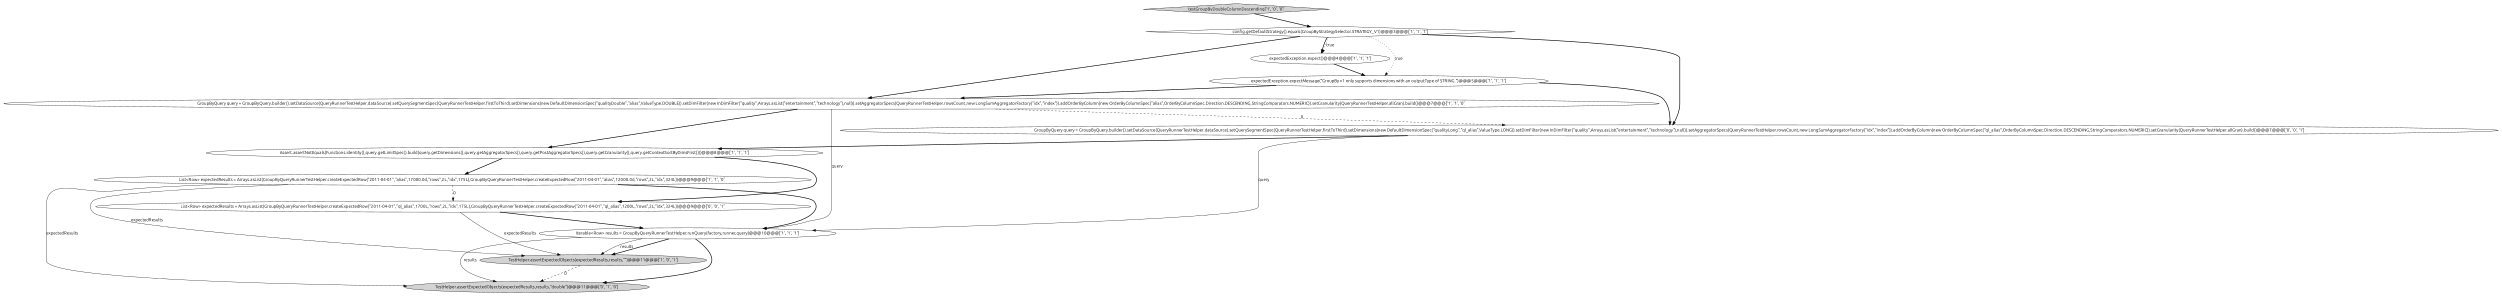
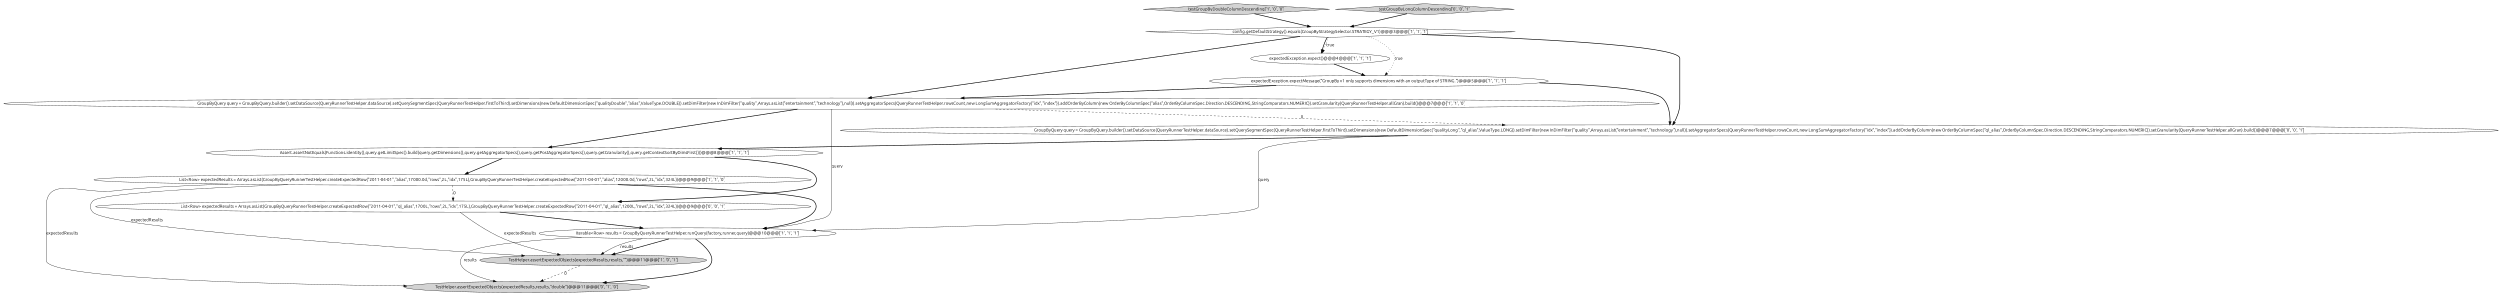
  digraph {
    fontname=Ubuntu
    node [fillcolor=white fontname=Ubuntu shape=ellipse style=filled]
    edge [fontname=Ubuntu style=bold]
    n1 [label="List<Row> expectedResults = Arrays.asList(GroupByQueryRunnerTestHelper.createExpectedRow(\"2011-04-01\",\"alias\",17000.0d,\"rows\",2L,\"idx\",175L),GroupByQueryRunnerTestHelper.createExpectedRow(\"2011-04-01\",\"alias\",12000.0d,\"rows\",2L,\"idx\",324L))@@@9@@@['1', '1', '0']"]
    n2 [label="Iterable<Row> results = GroupByQueryRunnerTestHelper.runQuery(factory,runner,query)@@@10@@@['1', '1', '1']"]
    n3 [fillcolor=lightgray label="TestHelper.assertExpectedObjects(expectedResults,results,\"double\")@@@11@@@['0', '1', '0']"]
    n4 [label="List<Row> expectedResults = Arrays.asList(GroupByQueryRunnerTestHelper.createExpectedRow(\"2011-04-01\",\"ql_alias\",1700L,\"rows\",2L,\"idx\",175L),GroupByQueryRunnerTestHelper.createExpectedRow(\"2011-04-01\",\"ql_alias\",1200L,\"rows\",2L,\"idx\",324L))@@@9@@@['0', '0', '1']"]
    n5 [fillcolor=lightgray label="TestHelper.assertExpectedObjects(expectedResults,results,\"\")@@@11@@@['1', '0', '1']"]
    n6 [fillcolor=lightgray label="testGroupByDoubleColumnDescending['1', '0', '0']" shape=diamond]
    n7 [label="config.getDefaultStrategy().equals(GroupByStrategySelector.STRATEGY_V1)@@@3@@@['1', '1', '1']" shape=diamond]
    n8 [label="GroupByQuery query = GroupByQuery.builder().setDataSource(QueryRunnerTestHelper.dataSource).setQuerySegmentSpec(QueryRunnerTestHelper.firstToThird).setDimensions(new DefaultDimensionSpec(\"qualityLong\",\"ql_alias\",ValueType.LONG)).setDimFilter(new InDimFilter(\"quality\",Arrays.asList(\"entertainment\",\"technology\"),null)).setAggregatorSpecs(QueryRunnerTestHelper.rowsCount,new LongSumAggregatorFactory(\"idx\",\"index\")).addOrderByColumn(new OrderByColumnSpec(\"ql_alias\",OrderByColumnSpec.Direction.DESCENDING,StringComparators.NUMERIC)).setGranularity(QueryRunnerTestHelper.allGran).build()@@@7@@@['0', '0', '1']"]
    n9 [label="GroupByQuery query = GroupByQuery.builder().setDataSource(QueryRunnerTestHelper.dataSource).setQuerySegmentSpec(QueryRunnerTestHelper.firstToThird).setDimensions(new DefaultDimensionSpec(\"qualityDouble\",\"alias\",ValueType.DOUBLE)).setDimFilter(new InDimFilter(\"quality\",Arrays.asList(\"entertainment\",\"technology\"),null)).setAggregatorSpecs(QueryRunnerTestHelper.rowsCount,new LongSumAggregatorFactory(\"idx\",\"index\")).addOrderByColumn(new OrderByColumnSpec(\"alias\",OrderByColumnSpec.Direction.DESCENDING,StringComparators.NUMERIC)).setGranularity(QueryRunnerTestHelper.allGran).build()@@@7@@@['1', '1', '0']"]
    n10 [label="expectedException.expect()@@@4@@@['1', '1', '1']"]
    n11 [label="expectedException.expectMessage(\"GroupBy v1 only supports dimensions with an outputType of STRING.\")@@@5@@@['1', '1', '1']"]
    n12 [label="Assert.assertNotEquals(Functions.identity(),query.getLimitSpec().build(query.getDimensions(),query.getAggregatorSpecs(),query.getPostAggregatorSpecs(),query.getGranularity(),query.getContextSortByDimsFirst()))@@@8@@@['1', '1', '1']"]
+   n13 [fillcolor=lightgray label="testGroupByLongColumnDescending['0', '0', '1']" shape=diamond]
    n1 -> n2
    n1 -> n3 [label=expectedResults style=solid]
    n1 -> n4 [label=0 style=dashed]
    n1 -> n5 [label=expectedResults style=solid]
    n2 -> n3 [label=results style=solid]
    n2 -> n3
    n2 -> n5
    n2 -> n5 [label=results style=solid]
    n4 -> n2
    n4 -> n5 [label=expectedResults style=solid]
    n5 -> n3 [label=0 style=dashed]
    n6 -> n7
    n7 -> n8
    n7 -> n9
    n7 -> n10
    n7 -> n10 [label=true style=dotted]
    n7 -> n11 [label=true style=dotted]
    n8 -> n2 [label=query style=solid]
    n8 -> n12
    n9 -> n2 [label=query style=solid]
    n9 -> n8 [label=0 style=dashed]
    n9 -> n12
    n10 -> n11
    n11 -> n8
    n11 -> n9
    n12 -> n1
    n12 -> n4
+   n13 -> n7
  }
